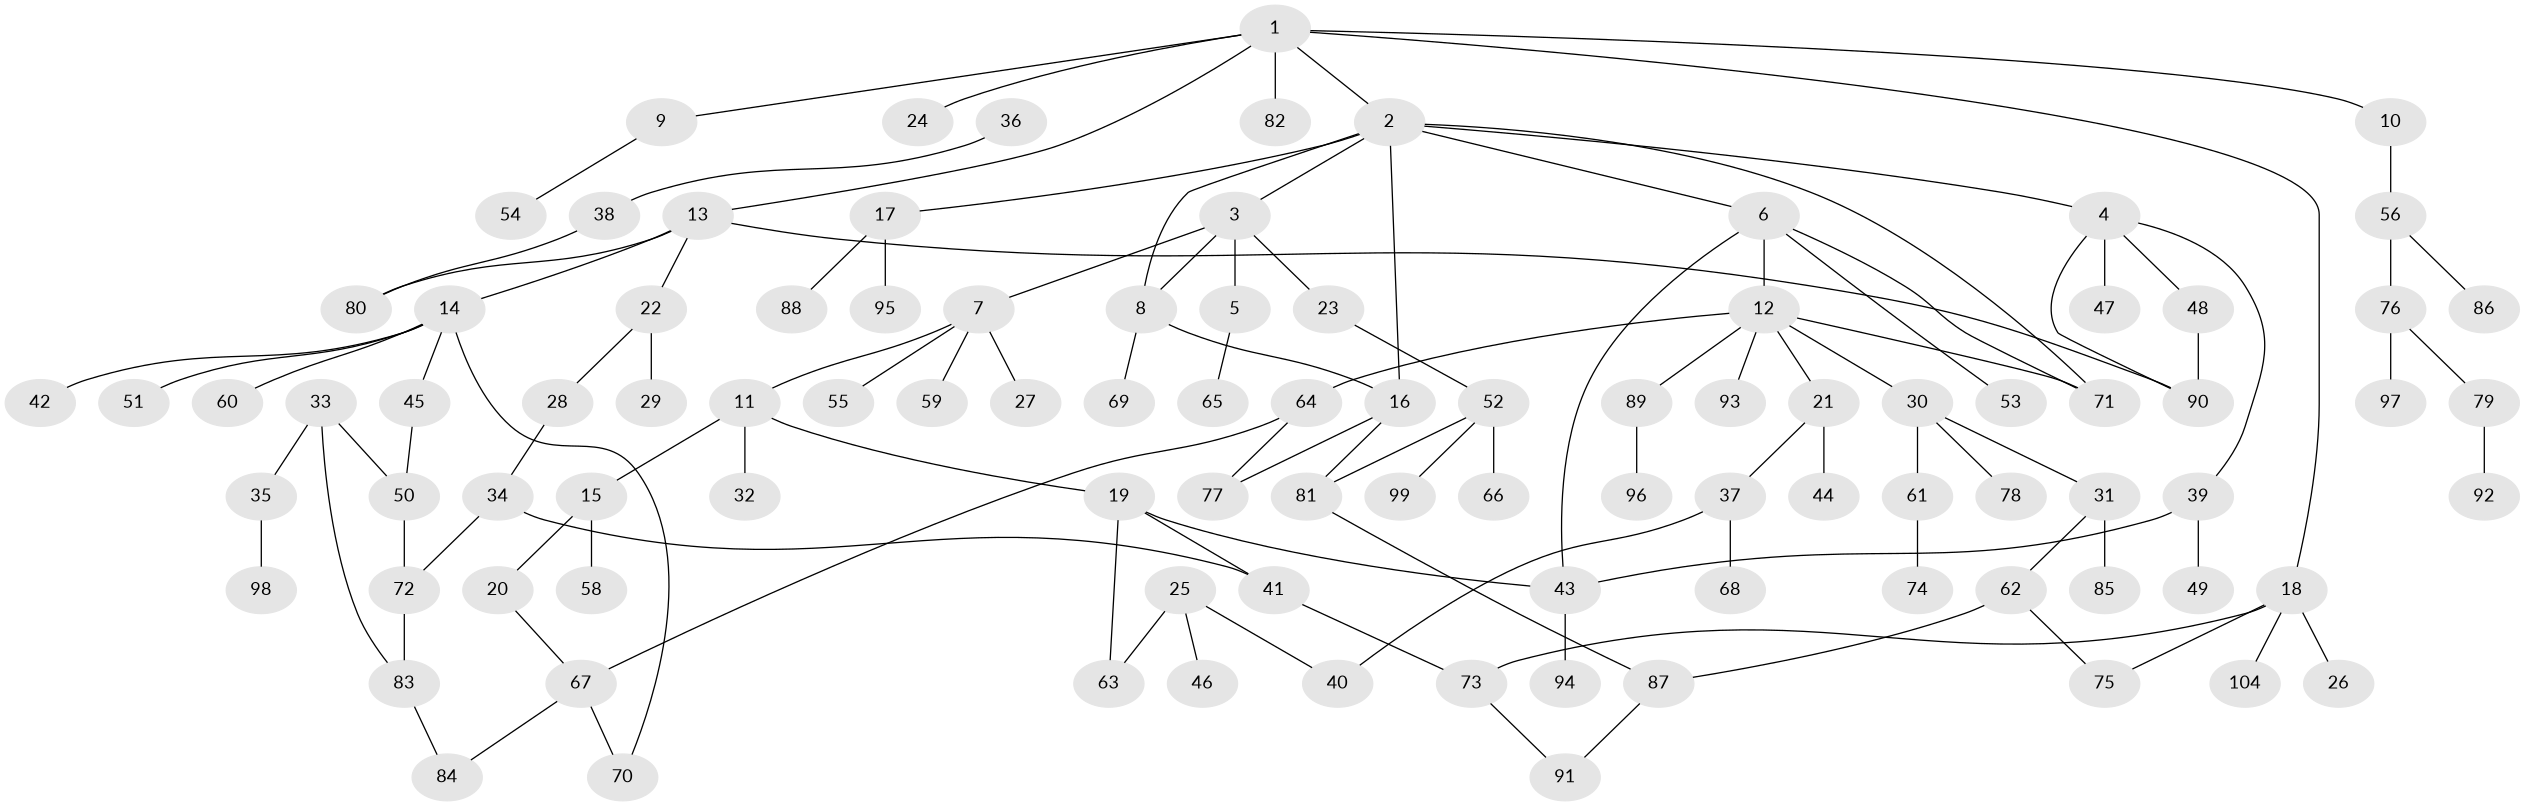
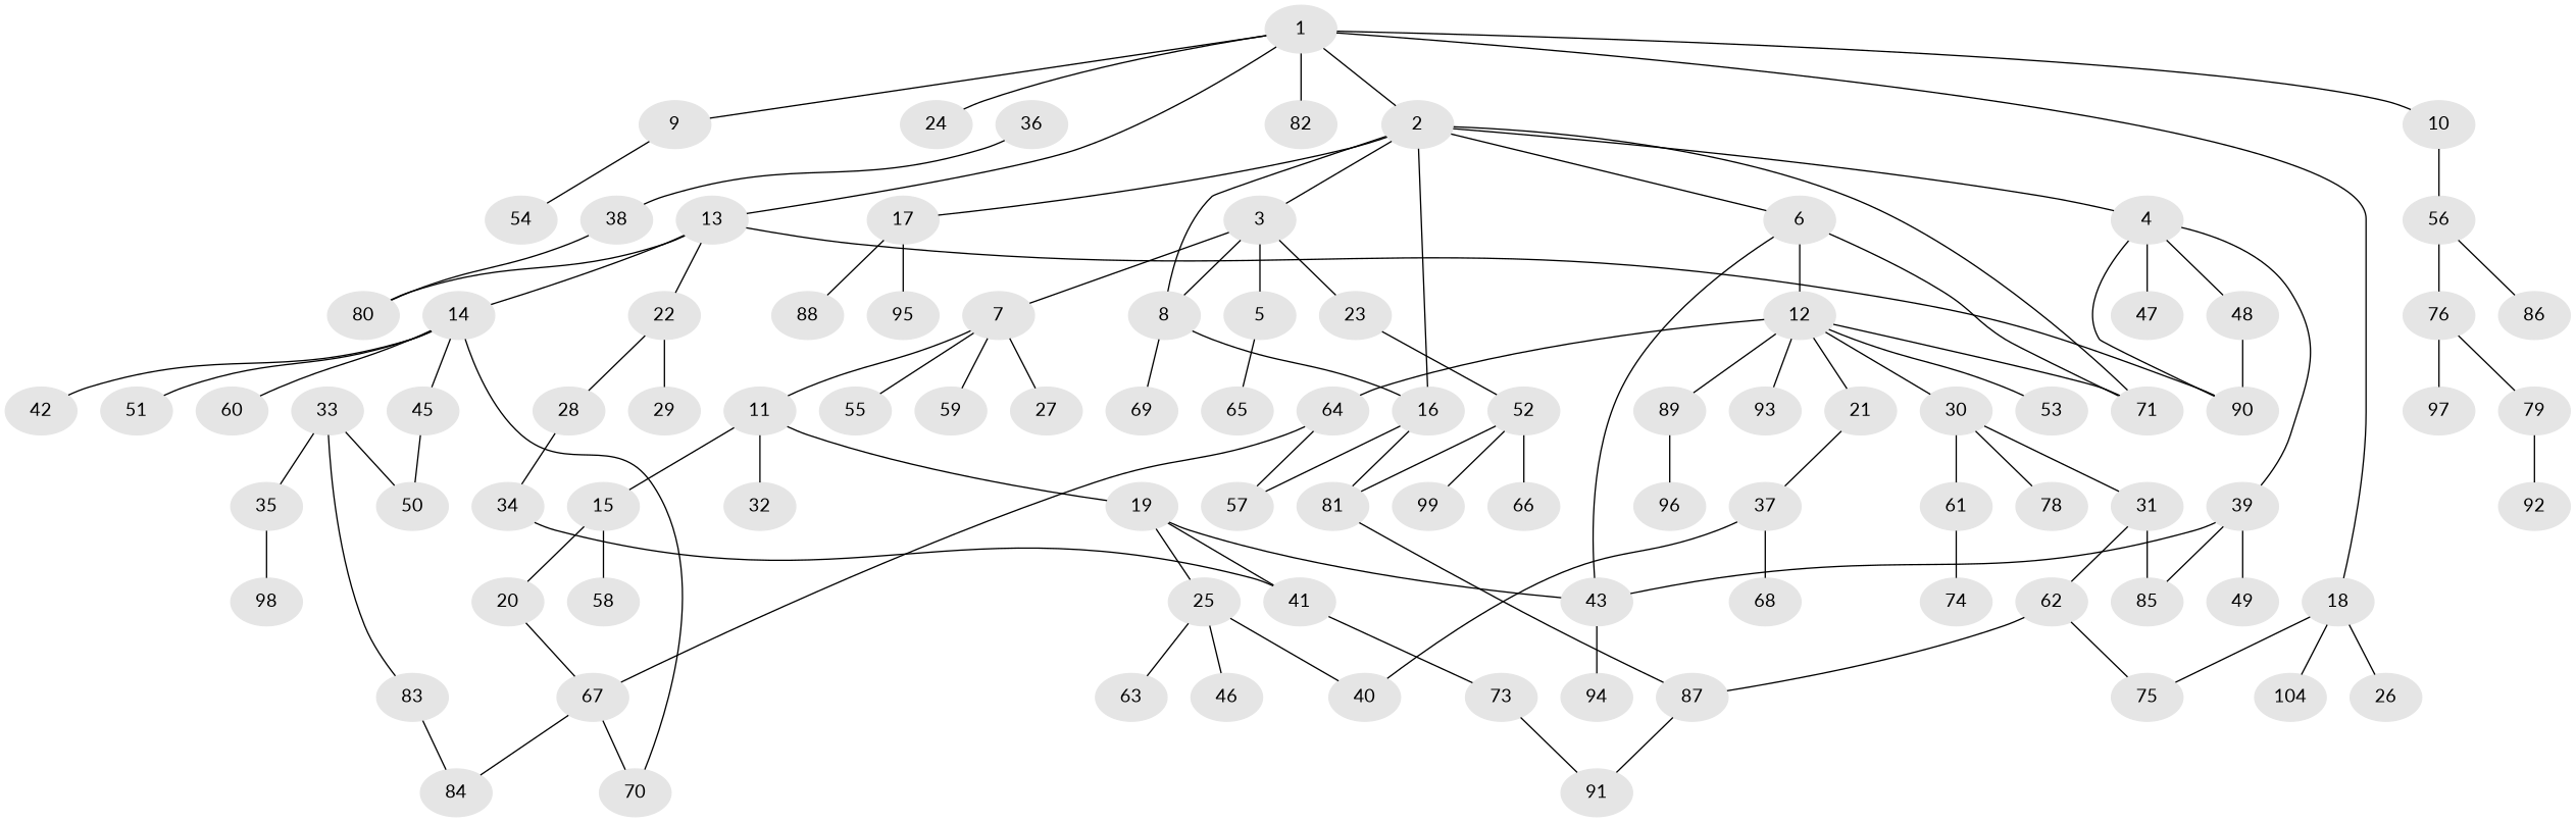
  graph {
    fontname=Lato
    node [color=gray90 fontname=Lato style=filled]
    edge [fontname=Lato]
    1
    2
    9
    10
    13
    18
    24
    82
    3
    4
    6
    8
    17
    71
    16
    54
    56
    90
    14
    22
    80
    26
    73
    75
    n25 [label=104]
    5
    7
    23
    39
    47
    48
    12
    43
    53
    69
    88
    95
    36
    38
    65
    11
    27
    55
    59
    52
    49
    85
    21
    30
    64
    89
    93
    94
    15
    19
    32
-   77
+   77 [label=57]
    81
    76
    86
    20
    58
    25
    41
    37
-   44
    31
    61
    78
    67
    96
    42
    45
    51
    60
    70
    28
    29
    50
    87
    62
    91
    40
    46
    63
    84
    68
    34
    66
    99
    33
    35
    83
-   72
    74
    98
    79
    97
    92
    1 -- 2
    1 -- 9
    1 -- 10
    1 -- 13
    1 -- 18
    1 -- 24
    1 -- 82
    2 -- 3
    2 -- 4
    2 -- 6
    2 -- 8
    2 -- 17
    2 -- 71
    2 -- 16
    9 -- 54
    10 -- 56
    13 -- 90
    13 -- 14
    13 -- 22
    13 -- 80
    18 -- 26
-   18 -- 73
    18 -- 75
    18 -- n25
    3 -- 8
    3 -- 5
    3 -- 7
    3 -- 23
    4 -- 90
    4 -- 39
    4 -- 47
    4 -- 48
    6 -- 71
    6 -- 12
    6 -- 43
-   6 -- 53
+   12 -- 53
    8 -- 16
    8 -- 69
    17 -- 88
    17 -- 95
    16 -- 77
    16 -- 81
    56 -- 76
    56 -- 86
    14 -- 42
    14 -- 45
    14 -- 51
    14 -- 60
    14 -- 70
    22 -- 28
    22 -- 29
    73 -- 91
    5 -- 65
    7 -- 11
    7 -- 27
    7 -- 55
    7 -- 59
    23 -- 52
    39 -- 43
    39 -- 49
+   39 -- 85
    48 -- 90
    12 -- 71
    12 -- 21
    12 -- 30
    12 -- 64
    12 -- 89
    12 -- 93
    43 -- 94
    36 -- 38
    38 -- 80
    11 -- 15
    11 -- 19
    11 -- 32
    52 -- 81
    52 -- 66
    52 -- 99
    21 -- 37
-   21 -- 44
    30 -- 31
    30 -- 61
    30 -- 78
    64 -- 77
    64 -- 67
    89 -- 96
    15 -- 20
    15 -- 58
    19 -- 43
-   19 -- 63
+   19 -- 25
    19 -- 41
    81 -- 87
    76 -- 79
    76 -- 97
    20 -- 67
    25 -- 40
    25 -- 46
    25 -- 63
    41 -- 73
    37 -- 40
    37 -- 68
    31 -- 85
    31 -- 62
    61 -- 74
    67 -- 70
    67 -- 84
    45 -- 50
    28 -- 34
-   50 -- 72
    87 -- 91
    62 -- 75
    62 -- 87
    34 -- 41
-   34 -- 72
    33 -- 50
    33 -- 35
    33 -- 83
    35 -- 98
    83 -- 84
-   72 -- 83
    79 -- 92
  }
